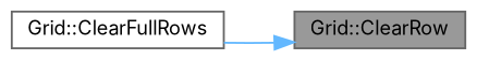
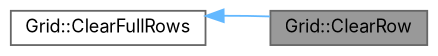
  digraph {
    rankdir=RL
    fontname=Inter
    node [fontname=Inter fontsize=10 shape=box style=filled]
    n1 [color=gray40 fillcolor=grey60 fontcolor=black height=0.2 label="Grid::ClearRow" width=0.4]
    n2 [color=grey40 fillcolor=white height=0.2 label="Grid::ClearFullRows" width=0.4]
-   n1 -> n2 [color=steelblue1 dir=back fontname=Inter fontsize=10 labelfontname=Helvetica labelfontsize=10 style=solid]
+   n2 -> n1 [color=steelblue1 dir=back fontname=Inter fontsize=10 labelfontname=Helvetica labelfontsize=10 style=solid]
  }
